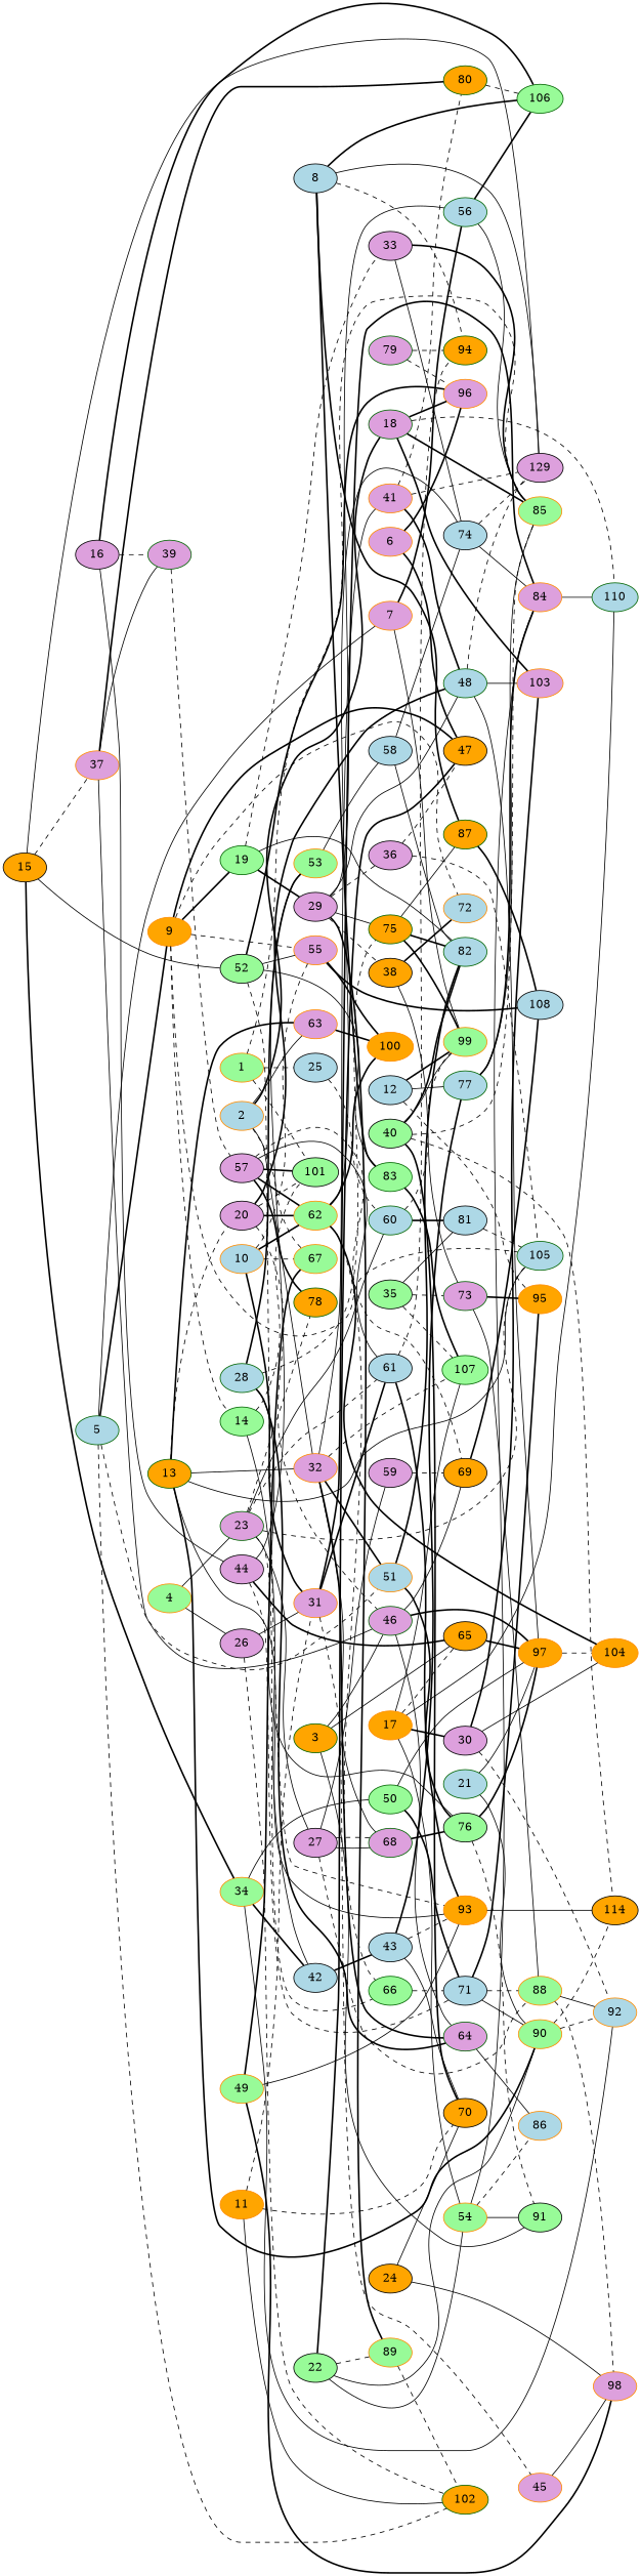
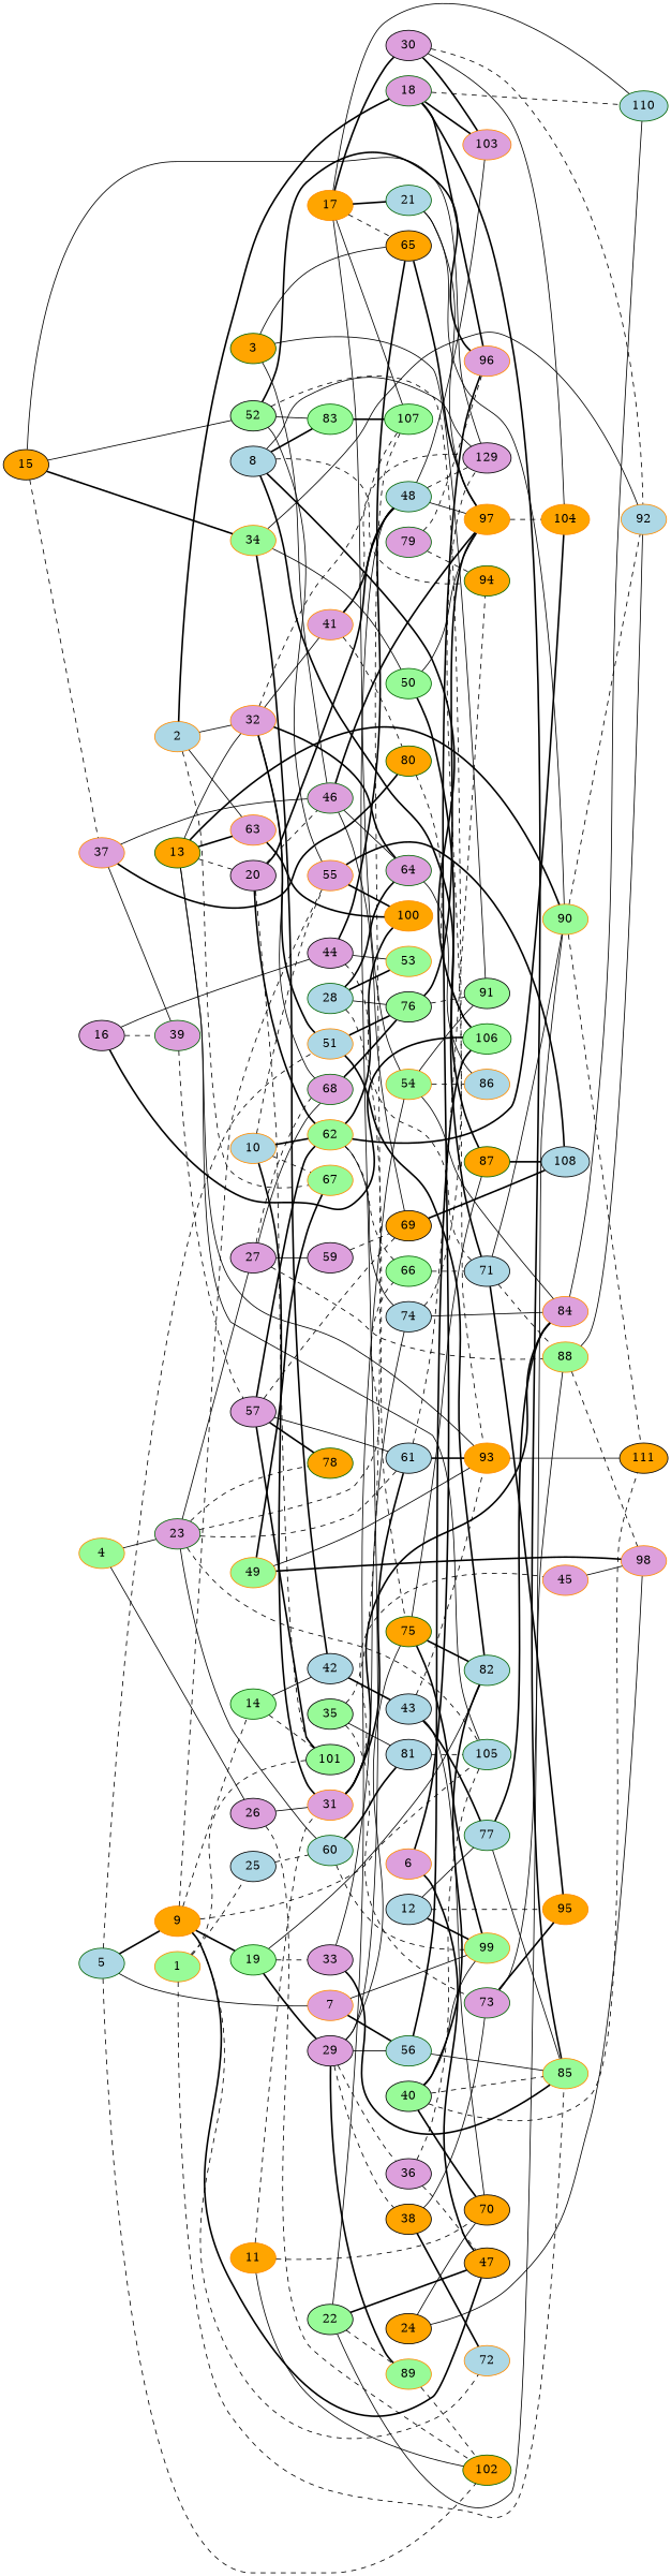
  graph {
    rankdir=LR
    node [color=darkorange fillcolor=plum style=filled]
    edge [style=solid]
    1 [fillcolor=palegreen]
    25 [color=black fillcolor=lightblue]
    85 [fillcolor=palegreen]
    101 [color=black fillcolor=palegreen]
    60 [color=darkgreen fillcolor=lightblue]
    2 [fillcolor=lightblue]
    18 [color=darkgreen]
    32
    63
    67 [fillcolor=palegreen]
    96
    110 [color=darkgreen fillcolor=lightblue]
    103
    51 [fillcolor=lightblue]
    107 [color=darkgreen fillcolor=palegreen]
    68 [color=darkgreen]
    64 [color=darkgreen]
    41
    100 [fillcolor=orange]
    3 [color=darkgreen fillcolor=orange]
    46 [color=darkgreen]
    65 [color=black fillcolor=orange]
    91 [color=black fillcolor=palegreen]
    97 [fillcolor=orange]
    69 [color=black fillcolor=orange]
    4 [fillcolor=palegreen]
    23 [color=darkgreen]
    26 [color=black]
    105 [color=darkgreen fillcolor=lightblue]
    27 [color=black]
    61 [color=black fillcolor=lightblue]
    66 [color=darkgreen fillcolor=palegreen]
    78 [color=darkgreen fillcolor=orange]
    102 [color=darkgreen fillcolor=orange]
    31
    5 [color=darkgreen fillcolor=lightblue]
    7
    9 [fillcolor=orange]
    56 [color=darkgreen fillcolor=lightblue]
    99 [fillcolor=palegreen]
    47 [color=black fillcolor=orange]
    14 [color=darkgreen fillcolor=palegreen]
    19 [color=darkgreen fillcolor=palegreen]
    55
    72 [fillcolor=lightblue]
    82 [color=darkgreen fillcolor=lightblue]
    76 [color=black fillcolor=palegreen]
    6
    106 [color=darkgreen fillcolor=palegreen]
    8 [color=black fillcolor=lightblue]
    83 [color=darkgreen fillcolor=palegreen]
    87 [color=darkgreen fillcolor=orange]
    94 [color=darkgreen fillcolor=orange]
    n54 [color=black label=129]
    108 [color=black fillcolor=lightblue]
    42 [color=black fillcolor=lightblue]
    29 [color=black]
    33 [color=black]
    10 [fillcolor=lightblue]
    62 [fillcolor=palegreen]
    45
    84
    104 [fillcolor=orange]
    74 [color=black fillcolor=lightblue]
    11 [fillcolor=orange]
    70 [color=black fillcolor=orange]
    12 [color=black fillcolor=lightblue]
    77 [color=darkgreen fillcolor=lightblue]
    95 [fillcolor=orange]
    13 [color=darkgreen fillcolor=orange]
    20 [color=black]
    90 [fillcolor=palegreen]
    93 [fillcolor=orange]
    48 [color=darkgreen fillcolor=lightblue]
    92 [fillcolor=lightblue]
-   111 [color=black fillcolor=orange label=114]
+   111 [color=black fillcolor=orange]
    43 [color=black fillcolor=lightblue]
    15 [color=black fillcolor=orange]
    34 [fillcolor=palegreen]
    37
    52 [color=black fillcolor=palegreen]
    50 [color=darkgreen fillcolor=palegreen]
    39 [color=darkgreen]
    80 [color=darkgreen fillcolor=orange]
    16 [color=black]
    44 [color=black]
    57 [color=black]
    53 [fillcolor=palegreen]
    71 [color=black fillcolor=lightblue]
    17 [fillcolor=orange]
    21 [color=darkgreen fillcolor=lightblue]
    30 [color=black]
    54 [fillcolor=palegreen]
    86 [fillcolor=lightblue]
    89 [fillcolor=palegreen]
    75 [color=darkgreen fillcolor=orange]
    36 [color=black]
    38 [color=black fillcolor=orange]
    22 [color=black fillcolor=palegreen]
    59 [color=black]
    88 [fillcolor=palegreen]
    81 [color=black fillcolor=lightblue]
    24 [color=black fillcolor=orange]
    98
    28 [color=darkgreen fillcolor=lightblue]
-   58 [color=black fillcolor=lightblue]
    73 [color=darkgreen]
    35 [color=black fillcolor=palegreen]
    40 [color=black fillcolor=palegreen]
    49 [fillcolor=palegreen]
    79 [color=darkgreen]
    1 -- 25 [style=dashed]
    1 -- 85 [style=dashed]
    1 -- 101 [style=dashed]
    25 -- 60 [style=dashed]
    60 -- 99 [style=dashed]
    60 -- 81 [style=bold]
    2 -- 18 [style=bold]
    2 -- 32
    2 -- 63
    2 -- 67 [style=dashed]
    18 -- 85 [style=bold]
    18 -- 96 [style=bold]
    18 -- 110 [style=dashed]
    18 -- 103 [style=bold]
    32 -- 51 [style=bold]
    32 -- 107 [style=dashed]
    32 -- 68
    32 -- 64 [style=bold]
    32 -- 41
    63 -- 100 [style=bold]
    51 -- 82 [style=bold]
    51 -- 76 [style=bold]
    68 -- 76 [style=bold]
    64 -- 86
    41 -- n54 [style=dashed]
    41 -- 48 [style=bold]
    41 -- 80 [style=dashed]
    3 -- 46
    3 -- 65
    3 -- 91
    46 -- 64
    46 -- 97 [style=bold]
    46 -- 69
    65 -- 97 [style=bold]
    97 -- 104 [style=dashed]
    69 -- 108 [style=bold]
    4 -- 23
    4 -- 26
    23 -- 60
    23 -- 105 [style=dashed]
    23 -- 27
    23 -- 61 [style=dashed]
    23 -- 66 [style=dashed]
    23 -- 78 [style=dashed]
    26 -- 102 [style=dashed]
    26 -- 31
    27 -- 68
    27 -- 68 [style=dashed]
    27 -- 59
    27 -- 88 [style=dashed]
    61 -- 94 [style=dashed]
    61 -- 93 [style=bold]
    66 -- 71 [style=dashed]
    31 -- 61 [style=bold]
    31 -- 45 [style=dashed]
    31 -- 84 [style=bold]
    5 -- 51 [style=dashed]
    5 -- 102 [style=dashed]
    5 -- 7
    5 -- 9 [style=bold]
    7 -- 56 [style=bold]
    7 -- 99
    9 -- 105 [style=dashed]
    9 -- 47 [style=bold]
    9 -- 14 [style=dashed]
    9 -- 19 [style=bold]
    9 -- 55 [style=dashed]
    9 -- 72 [style=dashed]
    56 -- 85
    56 -- 106 [style=bold]
    14 -- 101 [style=dashed]
    14 -- 42
    19 -- 82
    19 -- 29 [style=bold]
    19 -- 33 [style=dashed]
    55 -- 100 [style=bold]
    55 -- 108 [style=bold]
    76 -- 91 [style=dashed]
    76 -- 97 [style=bold]
    6 -- 96 [style=bold]
    6 -- 47 [style=bold]
    8 -- 106 [style=bold]
    8 -- 83 [style=bold]
    8 -- 87 [style=bold]
    8 -- 94 [style=dashed]
    8 -- n54
    83 -- 107 [style=bold]
    87 -- 108 [style=bold]
    42 -- 43 [style=bold]
    29 -- 56
    29 -- 48
    29 -- 89 [style=bold]
    29 -- 75
    29 -- 36 [style=dashed]
    29 -- 38 [style=dashed]
    33 -- 85 [style=bold]
    33 -- 74
    10 -- 67 [style=dashed]
    10 -- 31 [style=bold]
    10 -- 55 [style=dashed]
    10 -- 62 [style=bold]
    62 -- 100 [style=bold]
    62 -- 66 [style=dashed]
    62 -- 104 [style=bold]
    62 -- 74
    45 -- 98
    84 -- 110
    74 -- n54 [style=dashed]
    74 -- 84
    11 -- 102
    11 -- 31 [style=dashed]
    11 -- 70 [style=dashed]
    12 -- 99 [style=bold]
    12 -- 77
    12 -- 95 [style=dashed]
    77 -- 85
    77 -- 84 [style=bold]
    13 -- 32
    13 -- 63 [style=bold]
    13 -- 105
    13 -- 20 [style=dashed]
    13 -- 90 [style=bold]
    13 -- 93
    20 -- 101 [style=dashed]
    20 -- 46 [style=dashed]
    20 -- 62 [style=bold]
    20 -- 48 [style=bold]
    90 -- 92 [style=dashed]
    90 -- 111 [style=dashed]
    93 -- 111
    48 -- 103
    48 -- 97
    48 -- n54 [style=dashed]
    43 -- 70
    43 -- 77 [style=bold]
    43 -- 93 [style=dashed]
    15 -- n54
    15 -- 34 [style=bold]
    15 -- 37 [style=dashed]
    15 -- 52
    34 -- 42 [style=bold]
    34 -- 92
    34 -- 50
    37 -- 46
    37 -- 39
    37 -- 80 [style=bold]
    52 -- 96 [style=bold]
    52 -- 55
    52 -- 83
    52 -- 93 [style=dashed]
    50 -- 97
    50 -- 71 [style=bold]
    39 -- 57 [style=dashed]
    80 -- 106 [style=dashed]
    16 -- 106 [style=bold]
    16 -- 39 [style=dashed]
    16 -- 44
    44 -- 65 [style=bold]
    44 -- 53
    44 -- 71 [style=dashed]
    57 -- 101 [style=bold]
    57 -- 69 [style=dashed]
    57 -- 61
    57 -- 78 [style=bold]
    57 -- 62 [style=bold]
-   53 -- 58
    71 -- 95 [style=bold]
    71 -- 90
    71 -- 88 [style=dashed]
    17 -- 110
    17 -- 107
    17 -- 65 [style=dashed]
+   17 -- 21 [style=bold]
    17 -- 30 [style=bold]
    17 -- 54
    21 -- 97
    21 -- 90
    30 -- 103 [style=bold]
    30 -- 104
    30 -- 92 [style=dashed]
    54 -- 91
    54 -- 84
    54 -- 86 [style=dashed]
    89 -- 102 [style=dashed]
    75 -- 99 [style=bold]
    75 -- 82 [style=bold]
    75 -- 87
    36 -- 105 [style=dashed]
    36 -- 47 [style=dashed]
    38 -- 72 [style=bold]
    38 -- 73
    22 -- 47 [style=bold]
    22 -- 90
    22 -- 54
    22 -- 89 [style=dashed]
    59 -- 69 [style=dashed]
    88 -- 92
    88 -- 98 [style=dashed]
    81 -- 105 [style=dashed]
    24 -- 70
    24 -- 98
    28 -- 64 [style=bold]
    28 -- 76
    28 -- 53 [style=bold]
    28 -- 75 [style=dashed]
-   58 -- 82
-   58 -- 74
    73 -- 95 [style=bold]
    73 -- 88
    35 -- 107 [style=dashed]
    35 -- 81
    35 -- 73 [style=dashed]
    40 -- 85 [style=dashed]
    40 -- 99
    40 -- 82 [style=bold]
    40 -- 70 [style=bold]
    40 -- 111 [style=dashed]
    49 -- 67 [style=bold]
    49 -- 93
    49 -- 98 [style=bold]
    79 -- 96 [style=dashed]
    79 -- 94 [style=dashed]
  }
